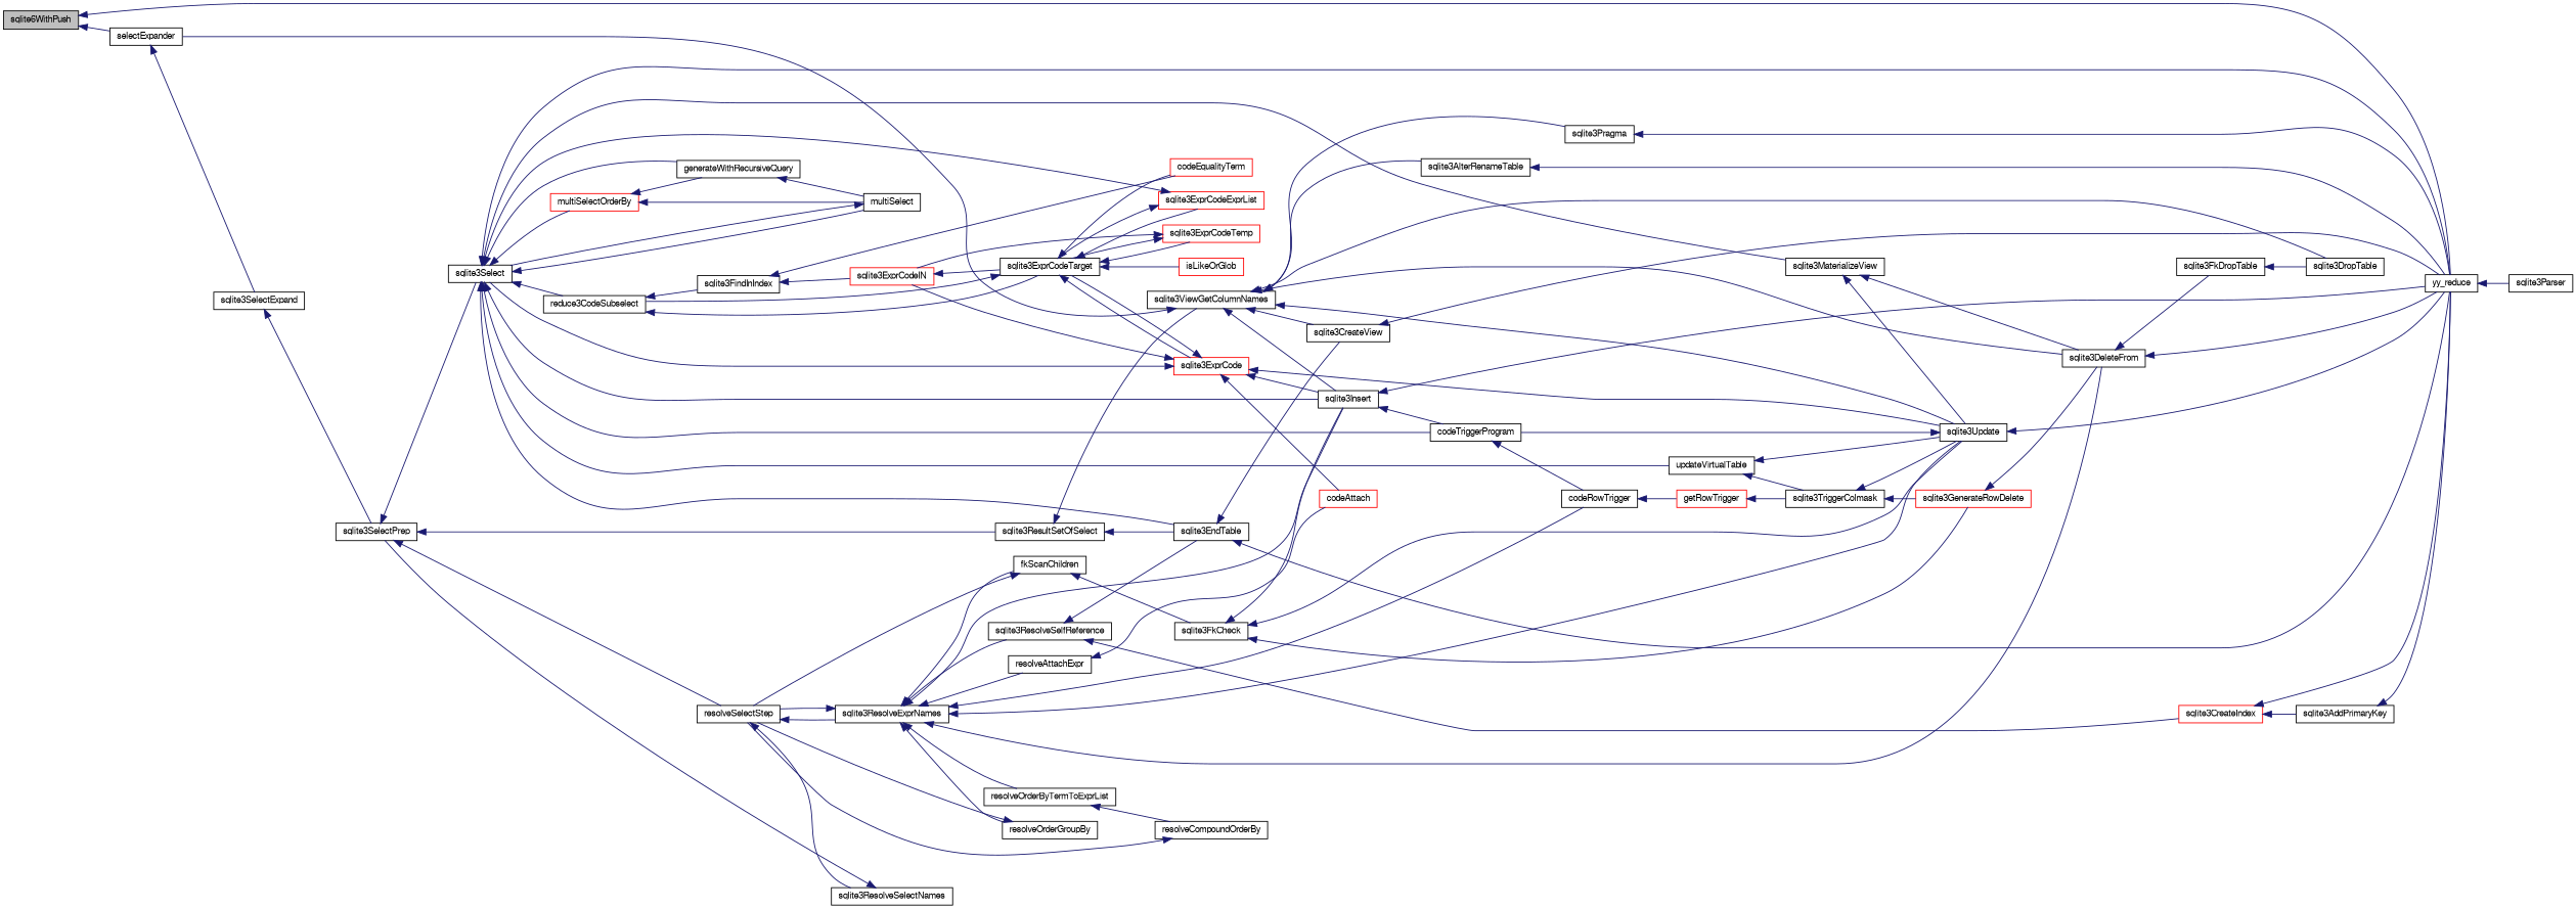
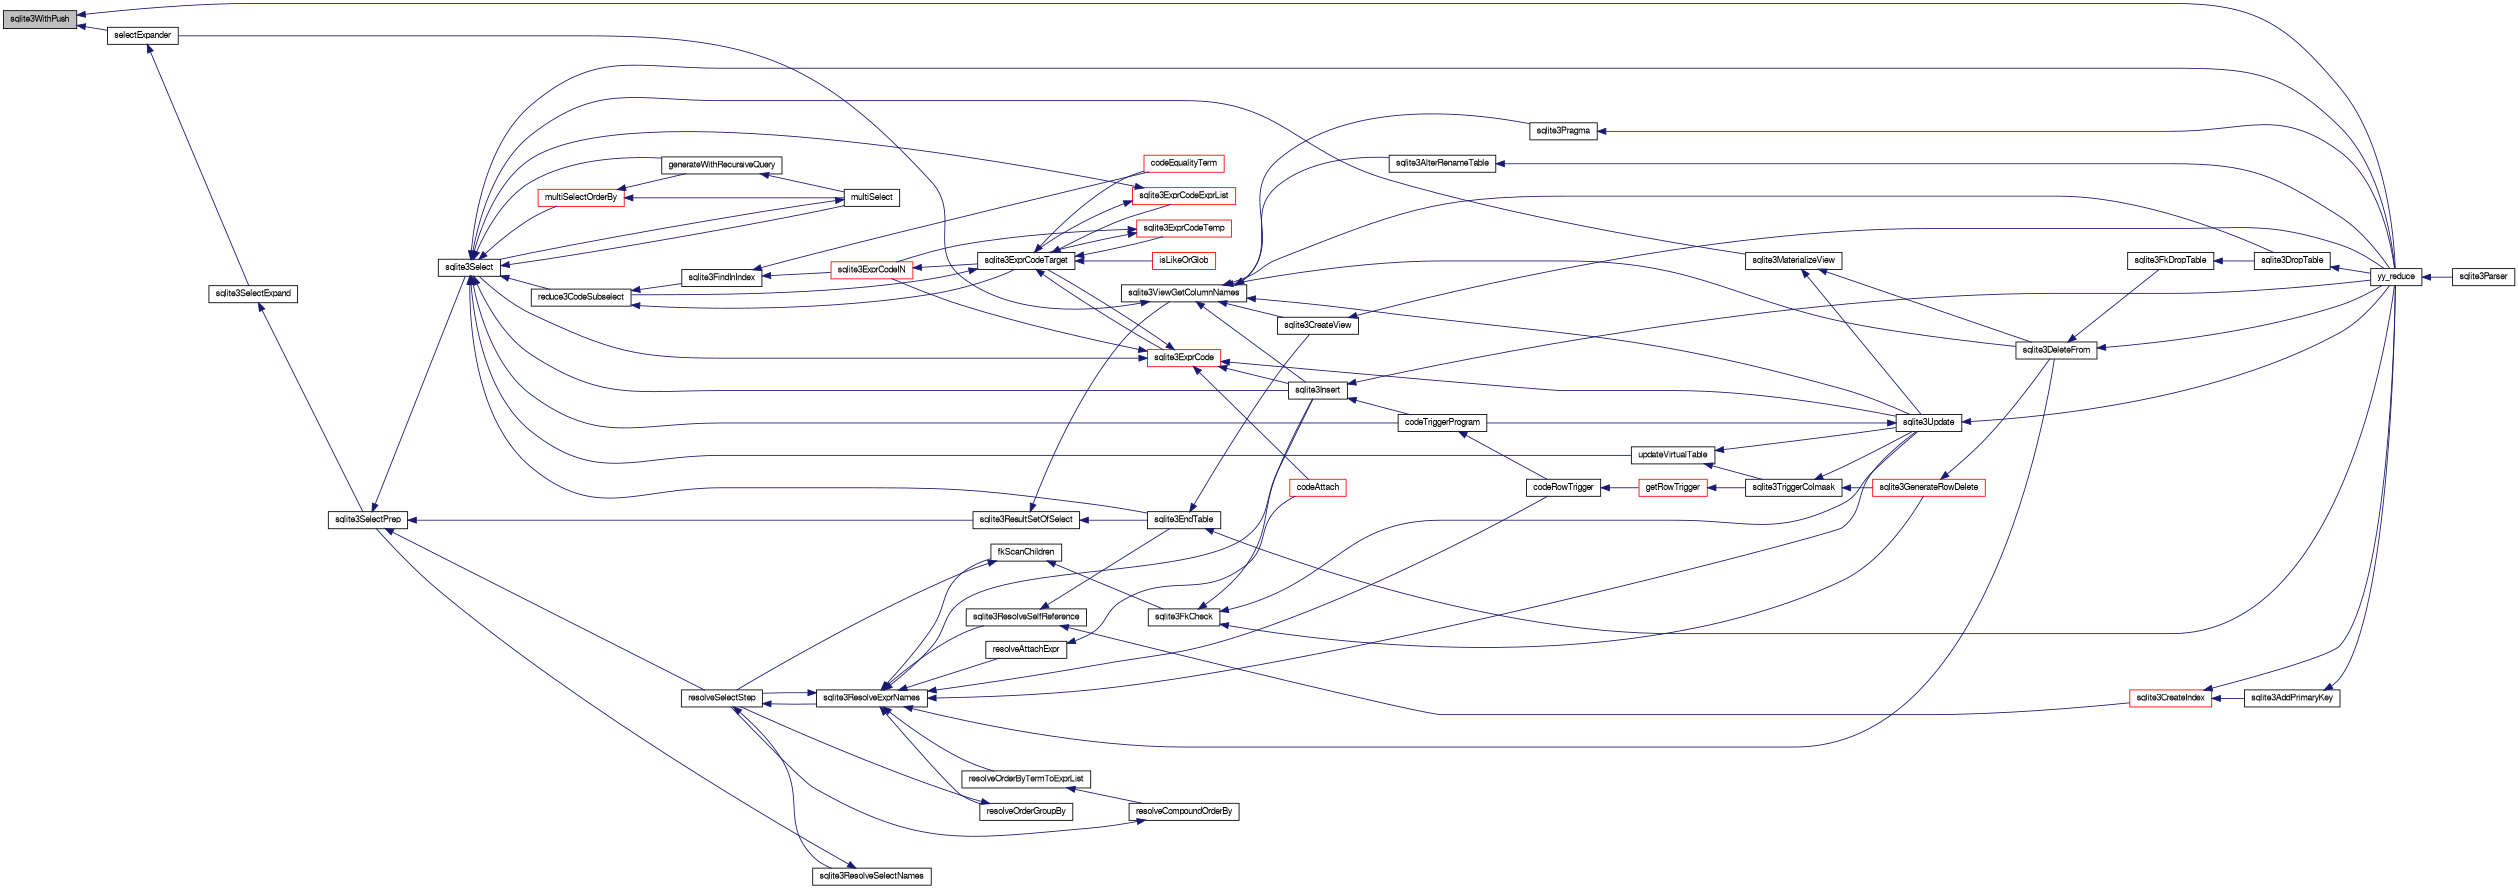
  digraph {
    rankdir=LR
    node [color=black fillcolor=white fontname=FreeSans fontsize=10 shape=record style=filled]
    edge [color=midnightblue dir=back fontname=FreeSans fontsize=10 labelfontname=FreeSans labelfontsize=10 style=solid]
-   n1 [fillcolor=grey75 fontcolor=black height=0.2 label=sqlite6WithPush width=0.4]
+   n1 [fillcolor=grey75 fontcolor=black height=0.2 label=sqlite3WithPush width=0.4]
    n2 [height=0.2 label=selectExpander width=0.4]
    n3 [height=0.2 label=yy_reduce width=0.4]
    n4 [height=0.2 label=sqlite3SelectExpand width=0.4]
    n5 [height=0.2 label=sqlite3Parser width=0.4]
    n6 [height=0.2 label=sqlite3SelectPrep width=0.4]
    n7 [height=0.2 label=resolveSelectStep width=0.4]
    n8 [height=0.2 label=sqlite3ResultSetOfSelect width=0.4]
    n9 [height=0.2 label=sqlite3Select width=0.4]
    n10 [height=0.2 label=sqlite3ResolveExprNames width=0.4]
    n11 [height=0.2 label=sqlite3ResolveSelectNames width=0.4]
    n12 [height=0.2 label=sqlite3EndTable width=0.4]
    n13 [height=0.2 label=sqlite3ViewGetColumnNames width=0.4]
    n14 [height=0.2 label=sqlite3Insert width=0.4]
    n15 [height=0.2 label=codeTriggerProgram width=0.4]
    n16 [height=0.2 label=reduce3CodeSubselect width=0.4]
    n17 [height=0.2 label=sqlite3MaterializeView width=0.4]
    n18 [height=0.2 label=generateWithRecursiveQuery width=0.4]
    n19 [height=0.2 label=multiSelect width=0.4]
    n20 [color=red height=0.2 label=multiSelectOrderBy width=0.4]
    n21 [height=0.2 label=updateVirtualTable width=0.4]
    n22 [height=0.2 label=resolveOrderByTermToExprList width=0.4]
    n23 [height=0.2 label=resolveOrderGroupBy width=0.4]
    n24 [height=0.2 label=sqlite3ResolveSelfReference width=0.4]
    n25 [height=0.2 label=resolveAttachExpr width=0.4]
    n26 [height=0.2 label=sqlite3DeleteFrom width=0.4]
    n27 [height=0.2 label=codeRowTrigger width=0.4]
    n28 [height=0.2 label=sqlite3Update width=0.4]
    n29 [height=0.2 label=fkScanChildren width=0.4]
    n30 [height=0.2 label=resolveCompoundOrderBy width=0.4]
    n31 [color=red height=0.2 label=sqlite3CreateIndex width=0.4]
    n32 [color=red height=0.2 label=codeAttach width=0.4]
    n33 [height=0.2 label=sqlite3FkDropTable width=0.4]
    n34 [color=red height=0.2 label=getRowTrigger width=0.4]
    n35 [height=0.2 label=sqlite3FkCheck width=0.4]
    n36 [height=0.2 label=sqlite3CreateView width=0.4]
    n37 [height=0.2 label=sqlite3AddPrimaryKey width=0.4]
    n38 [height=0.2 label=sqlite3DropTable width=0.4]
    n39 [height=0.2 label=sqlite3TriggerColmask width=0.4]
    n40 [color=red height=0.2 label=sqlite3GenerateRowDelete width=0.4]
    n41 [height=0.2 label=sqlite3AlterRenameTable width=0.4]
    n42 [height=0.2 label=sqlite3Pragma width=0.4]
    n43 [height=0.2 label=sqlite3FindInIndex width=0.4]
    n44 [height=0.2 label=sqlite3ExprCodeTarget width=0.4]
    n45 [color=red height=0.2 label=sqlite3ExprCodeIN width=0.4]
    n46 [color=red height=0.2 label=codeEqualityTerm width=0.4]
    n47 [color=red height=0.2 label=sqlite3ExprCodeTemp width=0.4]
    n48 [color=red height=0.2 label=sqlite3ExprCode width=0.4]
    n49 [color=red height=0.2 label=sqlite3ExprCodeExprList width=0.4]
    n50 [color=red height=0.2 label=isLikeOrGlob width=0.4]
    n1 -> n2
    n1 -> n3
    n2 -> n4
    n3 -> n5
    n4 -> n6
    n6 -> n7
    n6 -> n8
    n6 -> n9
    n7 -> n10
    n7 -> n11
    n8 -> n12
    n8 -> n13
    n9 -> n3
    n9 -> n12
    n9 -> n14
    n9 -> n15
    n9 -> n16
    n9 -> n17
    n9 -> n18
    n9 -> n19
    n9 -> n20
    n9 -> n21
    n10 -> n7
    n10 -> n14
    n10 -> n22
    n10 -> n23
    n10 -> n24
    n10 -> n25
    n10 -> n26
    n10 -> n27
    n10 -> n28
    n10 -> n29
    n11 -> n6
    n12 -> n3
    n12 -> n36
    n13 -> n2
    n13 -> n14
    n13 -> n26
    n13 -> n28
    n13 -> n36
    n13 -> n38
    n13 -> n41
    n13 -> n42
    n14 -> n3
    n14 -> n15
    n15 -> n27
    n16 -> n43
    n16 -> n44
    n17 -> n26
    n17 -> n28
    n18 -> n19
    n19 -> n9
    n20 -> n18
    n20 -> n19
    n21 -> n28
    n21 -> n39
    n22 -> n30
    n23 -> n7
    n24 -> n12
    n24 -> n31
    n25 -> n32
    n26 -> n3
    n26 -> n33
    n27 -> n34
    n28 -> n3
    n28 -> n15
    n29 -> n7
    n29 -> n35
    n30 -> n7
    n31 -> n3
    n31 -> n37
    n33 -> n38
    n34 -> n39
    n35 -> n14
    n35 -> n28
    n35 -> n40
    n36 -> n3
    n37 -> n3
+   n38 -> n3
    n39 -> n28
    n39 -> n40
    n40 -> n26
    n41 -> n3
    n42 -> n3
    n43 -> n45
    n43 -> n46
    n44 -> n16
    n44 -> n46
    n44 -> n47
    n44 -> n48
    n44 -> n49
    n44 -> n50
    n45 -> n44
    n47 -> n44
    n47 -> n45
    n48 -> n9
    n48 -> n14
    n48 -> n28
    n48 -> n32
    n48 -> n44
    n48 -> n45
    n49 -> n9
    n49 -> n44
  }
